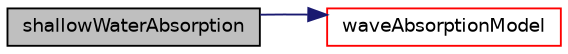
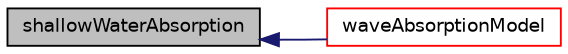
  digraph {
    rankdir=LR
    node [fontname=Helvetica fontsize=10 shape=record]
    n1 [color=black fillcolor=grey75 fontcolor=black height=0.2 label=shallowWaterAbsorption style=filled width=0.4]
    n2 [color=red height=0.2 label=waveAbsorptionModel width=0.4]
-   n2 -> n1 [color=midnightblue dir=back fontname=Helvetica fontsize=10 labelfontname=Helvetica labelfontsize=10 style=solid]
+   n1 -> n2 [color=midnightblue dir=back fontname=Helvetica fontsize=10 labelfontname=Helvetica labelfontsize=10 style=solid]
  }
